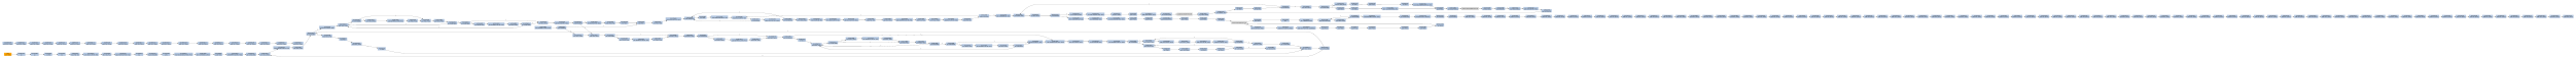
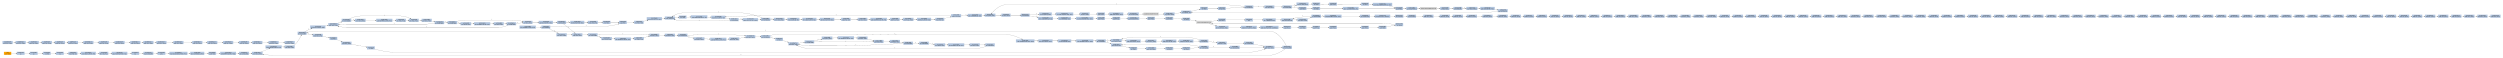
  digraph {
    fontname=Nunito
    rankdir=LR
    node [color=lightsteelblue fillcolor=lightsteelblue fontname=Nunito shape=rectangle style=filled]
    edge [color="#000000" fontname=Nunito]
    n1 [color=lightgrey fillcolor=orange label="start\npushl %ebx"]
    n2 [label="0x0042a9b0\nnop "]
    n3 [label="0x0042a9b1\nnop "]
    n4 [label="0x0042a9b2\nincb %dl"]
    n5 [label="0x0042a9b4\nnop "]
    n6 [label="0x0042a9b5\nmovb %dl, %al"]
    n7 [label="0x0042a9b7\nmovb $0x3e<UINT8>, %ah"]
    n8 [label="0x0042a9b9\ndivw %cx, %ax"]
    n9 [label="0x0042a9bc\nsubw $0x99<UINT16>, %ax"]
    n10 [label="0x0042a9c0\nnop "]
    n11 [label="0x0042a9c1\njmp 0x0042a800"]
    n12 [label="0x0042a800\npusha "]
    n13 [label="0x0042a801\nmovl $0x41e000<UINT32>, %esi"]
    n14 [label="0x0042a806\nleal -118784(%esi), %edi"]
    n15 [label="0x0042a80c\npushl %edi"]
    n16 [label="0x0042a80d\norl $0xffffffff<UINT8>, %ebp"]
    n17 [label="0x0042a810\njmp 0x0042a822"]
    n18 [label="0x0042a822\nmovl (%esi), %ebx"]
    n19 [label="0x0042a824\nsubl $0xfffffffc<UINT8>, %esi"]
    n20 [label="0x0042a827\nadcl %ebx, %ebx"]
    n21 [label="0x0042a829\njb 0x0042a818"]
    n22 [label="0x0042a818\nmovb (%esi), %al"]
    n23 [label="0x0042a82b\nmovl $0x1<UINT32>, %eax"]
    n24 [label="0x0042a81a\nincl %esi"]
    n25 [label="0x0042a830\naddl %ebx, %ebx"]
    n26 [label="0x0042a81b\nmovb %al, (%edi)"]
    n27 [label="0x0042a81d\nincl %edi"]
    n28 [label="0x0042a81e\naddl %ebx, %ebx"]
    n29 [label="0x0042a820\njne 0x0042a829"]
    n30 [label="0x0042a832\njne 0x0042a83b"]
    n31 [label="0x0042a83b\nadcl %eax, %eax"]
    n32 [label="0x0042a834\nmovl (%esi), %ebx"]
    n33 [label="0x0042a83d\naddl %ebx, %ebx"]
    n34 [label="0x0042a836\nsubl $0xfffffffc<UINT8>, %esi"]
    n35 [label="0x0042a83f\njae 0x0042a830"]
    n36 [label="0x0042a841\njne 0x0042a84c"]
    n37 [label="0x0042a84c\nxorl %ecx, %ecx"]
    n38 [label="0x0042a843\nmovl (%esi), %ebx"]
    n39 [label="0x0042a84e\nsubl $0x3<UINT8>, %eax"]
    n40 [label="0x0042a845\nsubl $0xfffffffc<UINT8>, %esi"]
    n41 [label="0x0042a851\njb 0x0042a860"]
    n42 [label="0x0042a860\naddl %ebx, %ebx"]
    n43 [label="0x0042a853\nshll $0x8<UINT8>, %eax"]
    n44 [label="0x0042a862\njne 0x0042a86b"]
    n45 [label="0x0042a856\nmovb (%esi), %al"]
    n46 [label="0x0042a86b\nadcl %ecx, %ecx"]
    n47 [label="0x0042a864\nmovl (%esi), %ebx"]
    n48 [label="0x0042a86d\naddl %ebx, %ebx"]
    n49 [label="0x0042a866\nsubl $0xfffffffc<UINT8>, %esi"]
    n50 [label="0x0042a86f\njne 0x0042a878"]
    n51 [label="0x0042a878\nadcl %ecx, %ecx"]
    n52 [label="0x0042a871\nmovl (%esi), %ebx"]
    n53 [label="0x0042a87a\njne 0x0042a89c"]
    n54 [label="0x0042a873\nsubl $0xfffffffc<UINT8>, %esi"]
    n55 [label="0x0042a87c\nincl %ecx"]
    n56 [label="0x0042a89c\ncmpl $0xfffff300<UINT32>, %ebp"]
    n57 [label="0x0042a87d\naddl %ebx, %ebx"]
    n58 [label="0x0042a8a2\nadcl $0x1<UINT8>, %ecx"]
    n59 [label="0x0042a87f\njne 0x0042a888"]
    n60 [label="0x0042a888\nadcl %ecx, %ecx"]
    n61 [label="0x0042a881\nmovl (%esi), %ebx"]
    n62 [label="0x0042a88a\naddl %ebx, %ebx"]
    n63 [label="0x0042a883\nsubl $0xfffffffc<UINT8>, %esi"]
    n64 [label="0x0042a88c\njae 0x0042a87d"]
    n65 [label="0x0042a88e\njne 0x0042a899"]
-   n66 [label="0x0042a899\naddl $0x2<UINT8>, %ecx"]
    n67 [label="0x0042a890\nmovl (%esi), %ebx"]
    n68 [label="0x0042a892\nsubl $0xfffffffc<UINT8>, %esi"]
    n69 [label="0x0042a8a5\nleal (%edi,%ebp), %edx"]
    n70 [label="0x0042a8a8\ncmpl $0xfffffffc<UINT8>, %ebp"]
    n71 [label="0x0042a8ab\njbe 0x0042a8bc"]
    n72 [label="0x0042a8ad\nmovb (%edx), %al"]
    n73 [label="0x0042a8bc\nmovl (%edx), %eax"]
    n74 [label="0x0042a8af\nincl %edx"]
    n75 [label="0x0042a8be\naddl $0x4<UINT8>, %edx"]
    n76 [label="0x0042a8b0\nmovb %al, (%edi)"]
    n77 [label="0x0042a8b2\nincl %edi"]
    n78 [label="0x0042a8b3\ndecl %ecx"]
    n79 [label="0x0042a8b4\njne 0x0042a8ad"]
    n80 [label="0x0042a8b6\njmp 0x0042a81e"]
    n81 [label="0x0042a858\nincl %esi"]
    n82 [label="0x0042a8d2\npopl %esi"]
    n83 [label="0x0042a859\nxorl $0xffffffff<UINT8>, %eax"]
    n84 [label="0x0042a85c\nje 0x0042a8d2"]
    n85 [label="0x0042a85e\nmovl %eax, %ebp"]
    n86 [label="0x0042a8d3\nmovl %esi, %edi"]
    n87 [label="0x0042a8c1\nmovl %eax, (%edi)"]
    n88 [label="0x0042a8c3\naddl $0x4<UINT8>, %edi"]
    n89 [label="0x0042a8c6\nsubl $0x4<UINT8>, %ecx"]
    n90 [label="0x0042a8c9\nja 0x0042a8bc"]
    n91 [label="0x0042a8cb\naddl %ecx, %edi"]
    n92 [label="0x0042a8cd\njmp 0x0042a81e"]
    n93 [label="0x0042a869\nadcl %ebx, %ebx"]
    n94 [label="0x0042a876\nadcl %ebx, %ebx"]
    n95 [label="0x0042a848\nadcl %ebx, %ebx"]
    n96 [label="0x0042a84a\njae 0x0042a830"]
    n97 [label="0x0042a895\nadcl %ebx, %ebx"]
    n98 [label="0x0042a897\njae 0x0042a87d"]
    n99 [label="0x0042a839\nadcl %ebx, %ebx"]
    n100 [label="0x0042a886\nadcl %ebx, %ebx"]
    n101 [label="0x0042a8d5\nmovl $0xb<UINT32>, %ecx"]
    n102 [label="0x0042a8da\nmovb (%edi), %al"]
    n103 [label="0x0042a8dc\nincl %edi"]
    n104 [label="0x0042a8dd\nsubb $0xffffffe8<UINT8>, %al"]
    n105 [label="0x0042a8df\ncmpb $0x1<UINT8>, %al"]
    n106 [label="0x0042a8e1\nja 0x0042a8da"]
    n107 [label="0x0042a8e3\ncmpb $0x1<UINT8>, (%edi)"]
    n108 [label="0x0042a8e6\njne 0x0042a8da"]
    n109 [label="0x0042a8e8\nmovl (%edi), %eax"]
    n110 [label="0x0042a8ea\nmovb 0x4(%edi), %bl"]
    n111 [label="0x0042a8ed\nshrw $0x8<UINT8>, %ax"]
    n112 [label="0x0042a8f1\nroll $0x10<UINT8>, %eax"]
    n113 [label="0x0042a8f4\nxchgb %al, %ah"]
    n114 [label="0x0042a8f6\nsubl %edi, %eax"]
    n115 [label="0x0042a8f8\nsubb $0xffffffe8<UINT8>, %bl"]
    n116 [label="0x0042a8fb\naddl %esi, %eax"]
    n117 [label="0x0042a8fd\nmovl %eax, (%edi)"]
    n118 [label="0x0042a8ff\naddl $0x5<UINT8>, %edi"]
    n119 [label="0x0042a902\nmovb %bl, %al"]
    n120 [label="0x0042a904\nloop 0x0042a8df"]
    n121 [label="0x0042a906\nleal 0x28000(%esi), %edi"]
    n122 [label="0x0042a90c\nmovl (%edi), %eax"]
    n123 [label="0x0042a90e\norl %eax, %eax"]
    n124 [label="0x0042a910\nje 0x0042a957"]
    n125 [label="0x0042a912\nmovl 0x4(%edi), %ebx"]
    n126 [label="0x0042a957\nmovl 0x2ac74(%esi), %ebp"]
    n127 [label="0x0042a915\nleal 0x2ac30(%eax,%esi), %eax"]
    n128 [label="0x0042a95d\nleal -4096(%esi), %edi"]
    n129 [label="0x0042a91c\naddl %esi, %ebx"]
    n130 [label="0x0042a91e\npushl %eax"]
    n131 [label="0x0042a91f\naddl $0x8<UINT8>, %edi"]
    n132 [label="0x0042a922\ncall 0x2ac6c(%esi)"]
    n133 [color=lightgrey fillcolor=lightgrey label="LoadLibraryA@kernel32.dll"]
    n134 [label="0x0042a928\nxchgl %eax, %ebp"]
    n135 [label="0x0042a929\nmovb (%edi), %al"]
    n136 [label="0x0042a92b\nincl %edi"]
    n137 [label="0x0042a92c\norb %al, %al"]
    n138 [label="0x0042a92e\nje 0x0042a90c"]
    n139 [label="0x0042a930\nmovl %edi, %ecx"]
    n140 [label="0x0042a932\njns 0x0042a93b"]
    n141 [label="0x0042a934\nmovzwl (%edi), %eax"]
    n142 [label="0x0042a93b\npushl %edi"]
    n143 [label="0x0042a937\nincl %edi"]
    n144 [label="0x0042a93c\ndecl %eax"]
    n145 [label="0x0042a938\npushl %eax"]
    n146 [label="0x0042a939\nincl %edi"]
    n147 [label="0x0042a93a\nmovl $0xaef24857<UINT32>, %ecx"]
    n148 [label="0x0042a93f\npushl %ebp"]
    n149 [label="0x0042a940\ncall 0x2ac70(%esi)"]
    n150 [color=lightgrey fillcolor=lightgrey label="GetProcAddress@kernel32.dll"]
    n151 [label="0x0042a946\norl %eax, %eax"]
    n152 [label="0x0042a948\nje 0x0042a951"]
    n153 [label="0x0042a94a\nmovl %eax, (%ebx)"]
    n154 [label="0x0042a94c\naddl $0x4<UINT8>, %ebx"]
    n155 [label="0x0042a94f\njmp 0x0042a929"]
    n156 [label="0x0042a93d\nrepnz scasb %es:(%edi), %al"]
    n157 [label="0x0042a963\nmovl $0x1000<UINT32>, %ebx"]
    n158 [label="0x0042a968\npushl %eax"]
    n159 [label="0x0042a969\npushl %esp"]
    n160 [label="0x0042a96a\npushl $0x4<UINT8>"]
    n161 [label="0x0042a96c\npushl %ebx"]
    n162 [label="0x0042a96d\npushl %edi"]
    n163 [label="0x0042a96e\ncall %ebp"]
    n164 [color=lightgrey fillcolor=lightgrey label="VirtualProtect@kernel32.dll"]
    n165 [label="0x0042a970\nleal 0x1d7(%edi), %eax"]
    n166 [label="0x0042a985\npopl %eax"]
    n167 [label="0x0042a976\nandb $0x7f<UINT8>, (%eax)"]
    n168 [label="0x0042a986\npopa "]
    n169 [label="0x0042a979\nandb $0x7f<UINT8>, 0x28(%eax)"]
    n170 [label="0x0042a97d\npopl %eax"]
    n171 [label="0x0042a97e\npushl %eax"]
    n172 [label="0x0042a97f\npushl %esp"]
    n173 [label="0x0042a980\npushl %eax"]
    n174 [label="0x0042a981\npushl %ebx"]
    n175 [label="0x0042a982\npushl %edi"]
    n176 [label="0x0042a983\ncall %ebp"]
    n177 [label="0x0042a987\nleal -128(%esp), %eax"]
    n178 [label="0x0042a98b\npushl $0x0<UINT8>"]
    n179 [label="0x0042a98d\ncmpl %eax, %esp"]
    n180 [label="0x0042a98f\njne 0x0042a98b"]
    n181 [label="0x0042a991\nsubl $0xffffff80<UINT8>, %esp"]
    n182 [label="0x0042a994\njmp 0x00401100"]
    n183 [label="0x00401100\npushl $0x40147c<UINT32>"]
    n184 [label="0x00401105\ncall 0x4010fa"]
    n185 [label="0x004010fa\njmp 0x401054"]
    n186 [label="0x00000064\naddb %al, (%eax)"]
    n187 [label="0x00000066\naddb %al, (%eax)"]
    n188 [label="0x00000068\naddb %al, (%eax)"]
    n189 [label="0x0000006a\naddb %al, (%eax)"]
    n190 [label="0x0000006c\naddb %al, (%eax)"]
    n191 [label="0x0000006e\naddb %al, (%eax)"]
    n192 [label="0x00000070\naddb %al, (%eax)"]
    n193 [label="0x00000072\naddb %al, (%eax)"]
    n194 [label="0x00000074\naddb %al, (%eax)"]
    n195 [label="0x00000076\naddb %al, (%eax)"]
    n196 [label="0x00000078\naddb %al, (%eax)"]
    n197 [label="0x0000007a\naddb %al, (%eax)"]
    n198 [label="0x0000007c\naddb %al, (%eax)"]
    n199 [label="0x0000007e\naddb %al, (%eax)"]
    n200 [label="0x00000080\naddb %al, (%eax)"]
    n201 [label="0x00000082\naddb %al, (%eax)"]
    n202 [label="0x00000084\naddb %al, (%eax)"]
    n203 [label="0x00000086\naddb %al, (%eax)"]
    n204 [label="0x00000088\naddb %al, (%eax)"]
    n205 [label="0x0000008a\naddb %al, (%eax)"]
    n206 [label="0x0000008c\naddb %al, (%eax)"]
    n207 [label="0x0000008e\naddb %al, (%eax)"]
    n208 [label="0x00000090\naddb %al, (%eax)"]
    n209 [label="0x00000092\naddb %al, (%eax)"]
    n210 [label="0x00000094\naddb %al, (%eax)"]
    n211 [label="0x00000096\naddb %al, (%eax)"]
    n212 [label="0x00000098\naddb %al, (%eax)"]
    n213 [label="0x0000009a\naddb %al, (%eax)"]
    n214 [label="0x0000009c\naddb %al, (%eax)"]
    n215 [label="0x0000009e\naddb %al, (%eax)"]
    n216 [label="0x000000a0\naddb %al, (%eax)"]
    n217 [label="0x000000a2\naddb %al, (%eax)"]
    n218 [label="0x000000a4\naddb %al, (%eax)"]
    n219 [label="0x000000a6\naddb %al, (%eax)"]
    n220 [label="0x000000a8\naddb %al, (%eax)"]
    n221 [label="0x000000aa\naddb %al, (%eax)"]
    n222 [label="0x000000ac\naddb %al, (%eax)"]
    n223 [label="0x000000ae\naddb %al, (%eax)"]
    n224 [label="0x000000b0\naddb %al, (%eax)"]
    n225 [label="0x000000b2\naddb %al, (%eax)"]
    n226 [label="0x000000b4\naddb %al, (%eax)"]
    n227 [label="0x000000b6\naddb %al, (%eax)"]
    n228 [label="0x000000b8\naddb %al, (%eax)"]
    n229 [label="0x000000ba\naddb %al, (%eax)"]
    n230 [label="0x000000bc\naddb %al, (%eax)"]
    n231 [label="0x000000be\naddb %al, (%eax)"]
    n232 [label="0x000000c0\naddb %al, (%eax)"]
    n233 [label="0x000000c2\naddb %al, (%eax)"]
    n234 [label="0x000000c4\naddb %al, (%eax)"]
    n235 [label="0x000000c6\naddb %al, (%eax)"]
    n236 [label="0x000000c8\naddb %al, (%eax)"]
    n237 [label="0x000000ca\naddb %al, (%eax)"]
    n238 [label="0x000000cc\naddb %al, (%eax)"]
    n239 [label="0x000000ce\naddb %al, (%eax)"]
    n240 [label="0x000000d0\naddb %al, (%eax)"]
    n241 [label="0x000000d2\naddb %al, (%eax)"]
    n242 [label="0x000000d4\naddb %al, (%eax)"]
    n243 [label="0x000000d6\naddb %al, (%eax)"]
    n244 [label="0x000000d8\naddb %al, (%eax)"]
    n245 [label="0x000000da\naddb %al, (%eax)"]
    n246 [label="0x000000dc\naddb %al, (%eax)"]
    n247 [label="0x000000de\naddb %al, (%eax)"]
    n248 [label="0x000000e0\naddb %al, (%eax)"]
    n249 [label="0x000000e2\naddb %al, (%eax)"]
    n250 [label="0x000000e4\naddb %al, (%eax)"]
    n251 [label="0x000000e6\naddb %al, (%eax)"]
    n252 [label="0x000000e8\naddb %al, (%eax)"]
    n253 [label="0x000000ea\naddb %al, (%eax)"]
    n254 [label="0x000000ec\naddb %al, (%eax)"]
    n255 [label="0x000000ee\naddb %al, (%eax)"]
    n256 [label="0x000000f0\naddb %al, (%eax)"]
    n257 [label="0x000000f2\naddb %al, (%eax)"]
    n258 [label="0x000000f4\naddb %al, (%eax)"]
    n259 [label="0x000000f6\naddb %al, (%eax)"]
    n260 [label="0x000000f8\naddb %al, (%eax)"]
    n261 [label="0x000000fa\naddb %al, (%eax)"]
    n262 [label="0x000000fc\naddb %al, (%eax)"]
    n263 [label="0x000000fe\naddb %al, (%eax)"]
    n264 [label="0x00000100\naddb %al, (%eax)"]
    n265 [label="0x00000102\naddb %al, (%eax)"]
    n266 [label="0x00000104\naddb %al, (%eax)"]
    n267 [label="0x00000106\naddb %al, (%eax)"]
    n268 [label="0x00000108\naddb %al, (%eax)"]
    n269 [label="0x0000010a\naddb %al, (%eax)"]
    n270 [label="0x0000010c\naddb %al, (%eax)"]
    n271 [label="0x0000010e\naddb %al, (%eax)"]
    n272 [label="0x00000110\naddb %al, (%eax)"]
    n273 [label="0x00000112\naddb %al, (%eax)"]
    n274 [label="0x00000114\naddb %al, (%eax)"]
    n275 [label="0x00000116\naddb %al, (%eax)"]
    n276 [label="0x00000118\naddb %al, (%eax)"]
    n277 [label="0x0000011a\naddb %al, (%eax)"]
    n278 [label="0x0000011c\naddb %al, (%eax)"]
    n279 [label="0x0000011e\naddb %al, (%eax)"]
    n280 [label="0x00000120\naddb %al, (%eax)"]
    n281 [label="0x00000122\naddb %al, (%eax)"]
    n282 [label="0x00000124\naddb %al, (%eax)"]
    n283 [label="0x00000126\naddb %al, (%eax)"]
    n284 [label="0x00000128\naddb %al, (%eax)"]
    n285 [label="0x0000012a\naddb %al, (%eax)"]
    n286 [label="0x0000012c\naddb %al, (%eax)"]
    n287 [label="0x0000012e\naddb %al, (%eax)"]
    n1 -> n2
    n2 -> n3
    n3 -> n4
    n4 -> n5
    n5 -> n6
    n6 -> n7
    n7 -> n8
    n8 -> n9
    n9 -> n10
    n10 -> n11
    n11 -> n12
    n12 -> n13
    n13 -> n14
    n14 -> n15
    n15 -> n16
    n16 -> n17
    n17 -> n18
    n18 -> n19
    n19 -> n20
    n20 -> n21
    n21 -> n22 [label=T]
    n21 -> n23 [label=F]
    n22 -> n24
    n23 -> n25
    n24 -> n26
    n25 -> n30
    n26 -> n27
    n27 -> n28
    n28 -> n29
    n29 -> n18 [label=F]
    n29 -> n21 [label=T]
    n30 -> n31 [label=T]
    n30 -> n32 [label=F]
    n31 -> n33
    n32 -> n34
    n33 -> n35
    n34 -> n99
    n35 -> n25 [label=T]
    n35 -> n36 [label=F]
    n36 -> n37 [label=T]
    n36 -> n38 [label=F]
    n37 -> n39
    n38 -> n40
    n39 -> n41
    n40 -> n95
    n41 -> n42 [label=T]
    n41 -> n43 [label=F]
    n42 -> n44
    n43 -> n45
    n44 -> n46 [label=T]
    n44 -> n47 [label=F]
    n45 -> n81
    n46 -> n48
    n47 -> n49
    n48 -> n50
    n49 -> n93
    n50 -> n51 [label=T]
    n50 -> n52 [label=F]
    n51 -> n53
    n52 -> n54
    n53 -> n55 [label=F]
    n53 -> n56 [label=T]
    n54 -> n94
    n55 -> n57
    n56 -> n58
    n57 -> n59
    n58 -> n69
    n59 -> n60 [label=T]
    n59 -> n61 [label=F]
    n60 -> n62
    n61 -> n63
    n62 -> n64
    n63 -> n100
    n64 -> n57 [label=T]
    n64 -> n65 [label=F]
-   n65 -> n66 [label=T]
    n65 -> n67 [label=F]
-   n66 -> n56
    n67 -> n68
    n68 -> n97
    n69 -> n70
    n70 -> n71
    n71 -> n72 [label=F]
    n71 -> n73 [label=T]
    n72 -> n74
    n73 -> n75
    n74 -> n76
    n75 -> n87
    n76 -> n77
    n77 -> n78
    n78 -> n79
    n79 -> n72 [label=T]
    n79 -> n80 [label=F]
    n80 -> n28
    n81 -> n82
    n82 -> n86
    n83 -> n84
    n84 -> n82 [label=T]
    n84 -> n85 [label=F]
    n85 -> n42
    n86 -> n101
    n87 -> n88
    n88 -> n89
    n89 -> n90
    n90 -> n73 [label=T]
    n90 -> n91 [label=F]
    n91 -> n92
    n92 -> n28
    n93 -> n46
    n94 -> n51
    n95 -> n96
    n96 -> n25 [label=T]
    n96 -> n37 [label=F]
    n97 -> n98
    n98 -> n57 [label=T]
-   n98 -> n66 [label=F]
    n99 -> n31
    n100 -> n60
    n101 -> n102
    n102 -> n103
    n103 -> n104
    n104 -> n105
    n105 -> n106
    n106 -> n102 [label=T]
    n106 -> n107 [label=F]
    n107 -> n108
    n108 -> n102 [label=T]
    n108 -> n109 [label=F]
    n109 -> n110
    n110 -> n111
    n111 -> n112
    n112 -> n113
    n113 -> n114
    n114 -> n115
    n115 -> n116
    n116 -> n117
    n117 -> n118
    n118 -> n119
    n119 -> n120
    n120 -> n105 [label=T]
    n120 -> n121 [label=F]
    n121 -> n122
    n122 -> n123
    n123 -> n124
    n124 -> n125 [label=F]
    n124 -> n126 [label=T]
    n125 -> n127
    n126 -> n128
    n127 -> n129
    n128 -> n157
    n129 -> n130
    n130 -> n131
    n131 -> n132
    n132 -> n133
    n133 -> n134
    n134 -> n135
    n135 -> n136
    n136 -> n137
    n137 -> n138
    n138 -> n122 [label=T]
    n138 -> n139 [label=F]
    n139 -> n140
    n140 -> n141 [label=F]
    n140 -> n142 [label=T]
    n141 -> n143
    n142 -> n144
    n143 -> n145
    n144 -> n156
    n145 -> n146
    n146 -> n147
    n147 -> n148
    n148 -> n149
    n149 -> n150
    n150 -> n151
    n151 -> n152
    n152 -> n153 [label=F]
    n153 -> n154
    n154 -> n155
    n155 -> n135
    n156 -> n148
    n157 -> n158
    n158 -> n159
    n159 -> n160
    n160 -> n161
    n161 -> n162
    n162 -> n163
    n163 -> n164
    n164 -> n165
    n164 -> n166
    n165 -> n167
    n166 -> n168
    n167 -> n169
    n168 -> n177
    n169 -> n170
    n170 -> n171
    n171 -> n172
    n172 -> n173
    n173 -> n174
    n174 -> n175
    n175 -> n176
    n176 -> n164
    n177 -> n178
    n178 -> n179
    n179 -> n180
    n180 -> n178 [label=T]
    n180 -> n181 [label=F]
    n181 -> n182
    n182 -> n183
    n183 -> n184
    n184 -> n185
    n185 -> n186
    n186 -> n187
    n187 -> n188
    n188 -> n189
    n189 -> n190
    n190 -> n191
    n191 -> n192
    n192 -> n193
    n193 -> n194
    n194 -> n195
    n195 -> n196
    n196 -> n197
    n197 -> n198
    n198 -> n199
    n199 -> n200
    n200 -> n201
    n201 -> n202
    n202 -> n203
    n203 -> n204
    n204 -> n205
    n205 -> n206
    n206 -> n207
    n207 -> n208
    n208 -> n209
    n209 -> n210
    n210 -> n211
    n211 -> n212
    n212 -> n213
    n213 -> n214
    n214 -> n215
    n215 -> n216
    n216 -> n217
    n217 -> n218
    n218 -> n219
    n219 -> n220
    n220 -> n221
    n221 -> n222
    n222 -> n223
    n223 -> n224
    n224 -> n225
    n225 -> n226
    n226 -> n227
    n227 -> n228
    n228 -> n229
    n229 -> n230
    n230 -> n231
    n231 -> n232
    n232 -> n233
    n233 -> n234
    n234 -> n235
    n235 -> n236
    n236 -> n237
    n237 -> n238
    n238 -> n239
    n239 -> n240
    n240 -> n241
    n241 -> n242
    n242 -> n243
    n243 -> n244
    n244 -> n245
    n245 -> n246
    n246 -> n247
    n247 -> n248
    n248 -> n249
    n249 -> n250
    n250 -> n251
    n251 -> n252
    n252 -> n253
    n253 -> n254
    n254 -> n255
    n255 -> n256
    n256 -> n257
    n257 -> n258
    n258 -> n259
    n259 -> n260
    n260 -> n261
    n261 -> n262
    n262 -> n263
    n263 -> n264
    n264 -> n265
    n265 -> n266
    n266 -> n267
    n268 -> n269
    n269 -> n270
    n270 -> n271
    n271 -> n272
    n272 -> n273
    n273 -> n274
    n274 -> n275
    n275 -> n276
    n276 -> n277
    n277 -> n278
    n278 -> n279
    n279 -> n280
    n280 -> n281
    n281 -> n282
    n282 -> n283
    n283 -> n284
    n284 -> n285
    n285 -> n286
    n286 -> n287
  }
